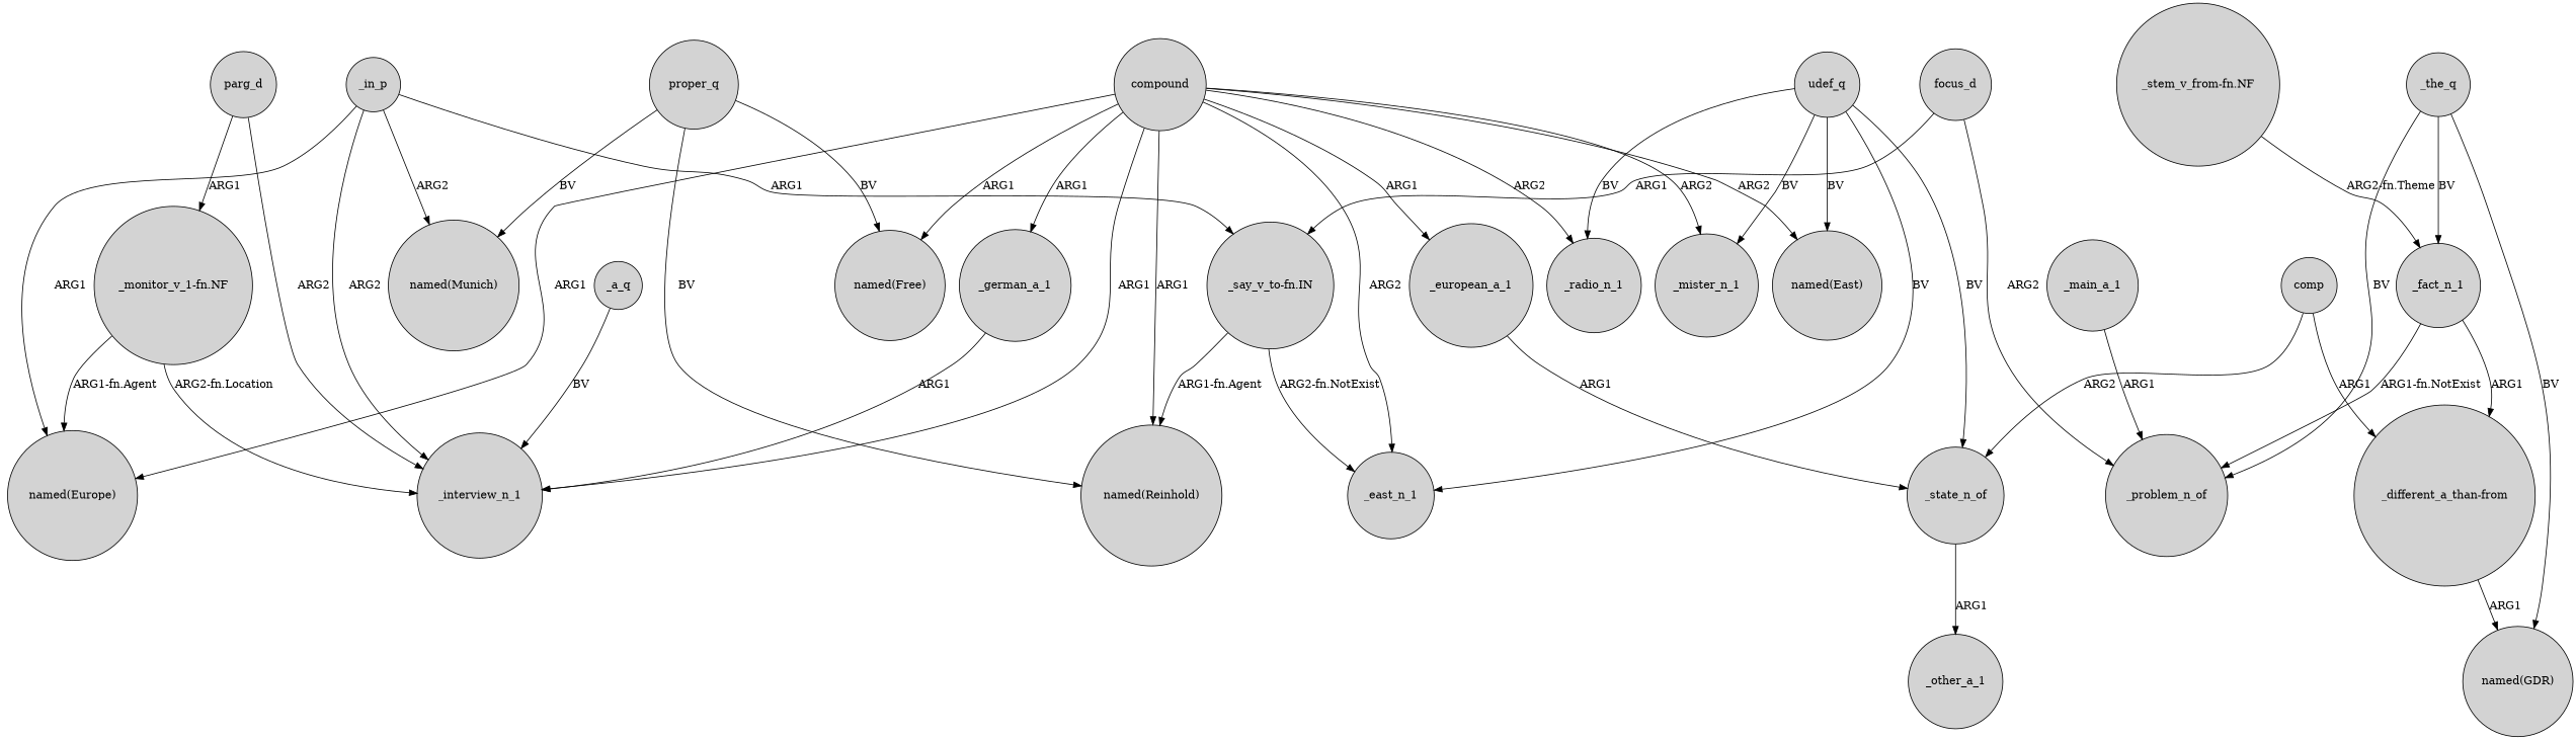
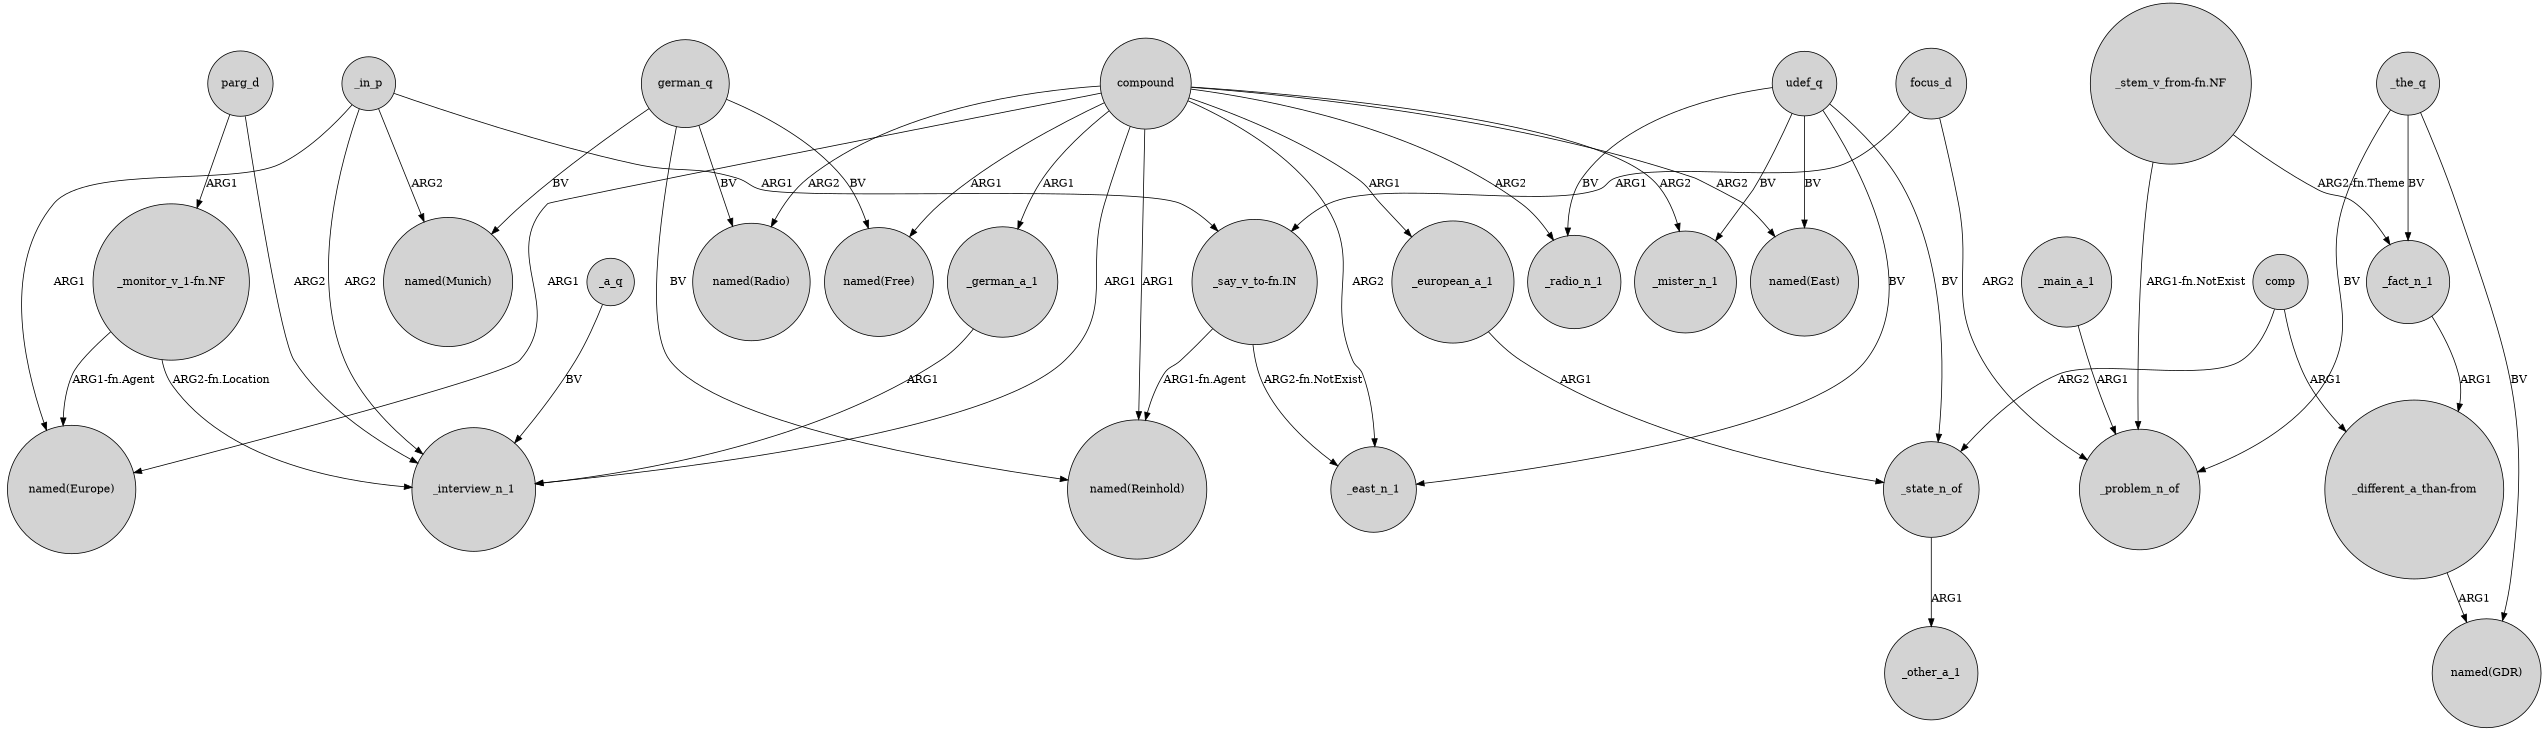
  digraph {
    node [shape=circle style=filled]
    _in_p
    _interview_n_1
    "_say_v_to-fn.IN"
    "named(Europe)"
    "named(Munich)"
    _east_n_1
    "named(Reinhold)"
    focus_d
    _problem_n_of
    compound
    _mister_n_1
    _european_a_1
    "named(Free)"
+   "named(Radio)"
    _radio_n_1
    "named(East)"
    _german_a_1
    _state_n_of
    "_stem_v_from-fn.NF"
    _fact_n_1
    "_different_a_than-from"
    "named(GDR)"
    "_monitor_v_1-fn.NF"
    udef_q
    _other_a_1
    _a_q
    _the_q
-   proper_q
+   proper_q [label=german_q]
    comp
    _main_a_1
    parg_d
    _in_p -> _interview_n_1 [label=ARG2]
    _in_p -> "_say_v_to-fn.IN" [label=ARG1]
    _in_p -> "named(Europe)" [label=ARG1]
    _in_p -> "named(Munich)" [label=ARG2]
    "_say_v_to-fn.IN" -> _east_n_1 [label="ARG2-fn.NotExist"]
    "_say_v_to-fn.IN" -> "named(Reinhold)" [label="ARG1-fn.Agent"]
    focus_d -> "_say_v_to-fn.IN" [label=ARG1]
    focus_d -> _problem_n_of [label=ARG2]
    compound -> _interview_n_1 [label=ARG1]
    compound -> "named(Europe)" [label=ARG1]
    compound -> _east_n_1 [label=ARG2]
    compound -> "named(Reinhold)" [label=ARG1]
    compound -> _mister_n_1 [label=ARG2]
    compound -> _european_a_1 [label=ARG1]
    compound -> "named(Free)" [label=ARG1]
+   compound -> "named(Radio)" [label=ARG2]
    compound -> _radio_n_1 [label=ARG2]
    compound -> "named(East)" [label=ARG2]
    compound -> _german_a_1 [label=ARG1]
    _european_a_1 -> _state_n_of [label=ARG1]
    _german_a_1 -> _interview_n_1 [label=ARG1]
    _state_n_of -> _other_a_1 [label=ARG1]
-   _fact_n_1 -> _problem_n_of [label="ARG1-fn.NotExist"]
+   "_stem_v_from-fn.NF" -> _problem_n_of [label="ARG1-fn.NotExist"]
    "_stem_v_from-fn.NF" -> _fact_n_1 [label="ARG2-fn.Theme"]
    _fact_n_1 -> "_different_a_than-from" [label=ARG1]
    "_different_a_than-from" -> "named(GDR)" [label=ARG1]
    "_monitor_v_1-fn.NF" -> _interview_n_1 [label="ARG2-fn.Location"]
    "_monitor_v_1-fn.NF" -> "named(Europe)" [label="ARG1-fn.Agent"]
    udef_q -> _east_n_1 [label=BV]
    udef_q -> _mister_n_1 [label=BV]
    udef_q -> _radio_n_1 [label=BV]
    udef_q -> "named(East)" [label=BV]
    udef_q -> _state_n_of [label=BV]
    _a_q -> _interview_n_1 [label=BV]
    _the_q -> _problem_n_of [label=BV]
    _the_q -> _fact_n_1 [label=BV]
    _the_q -> "named(GDR)" [label=BV]
    proper_q -> "named(Munich)" [label=BV]
    proper_q -> "named(Reinhold)" [label=BV]
    proper_q -> "named(Free)" [label=BV]
+   proper_q -> "named(Radio)" [label=BV]
    comp -> _state_n_of [label=ARG2]
    comp -> "_different_a_than-from" [label=ARG1]
    _main_a_1 -> _problem_n_of [label=ARG1]
    parg_d -> _interview_n_1 [label=ARG2]
    parg_d -> "_monitor_v_1-fn.NF" [label=ARG1]
  }
